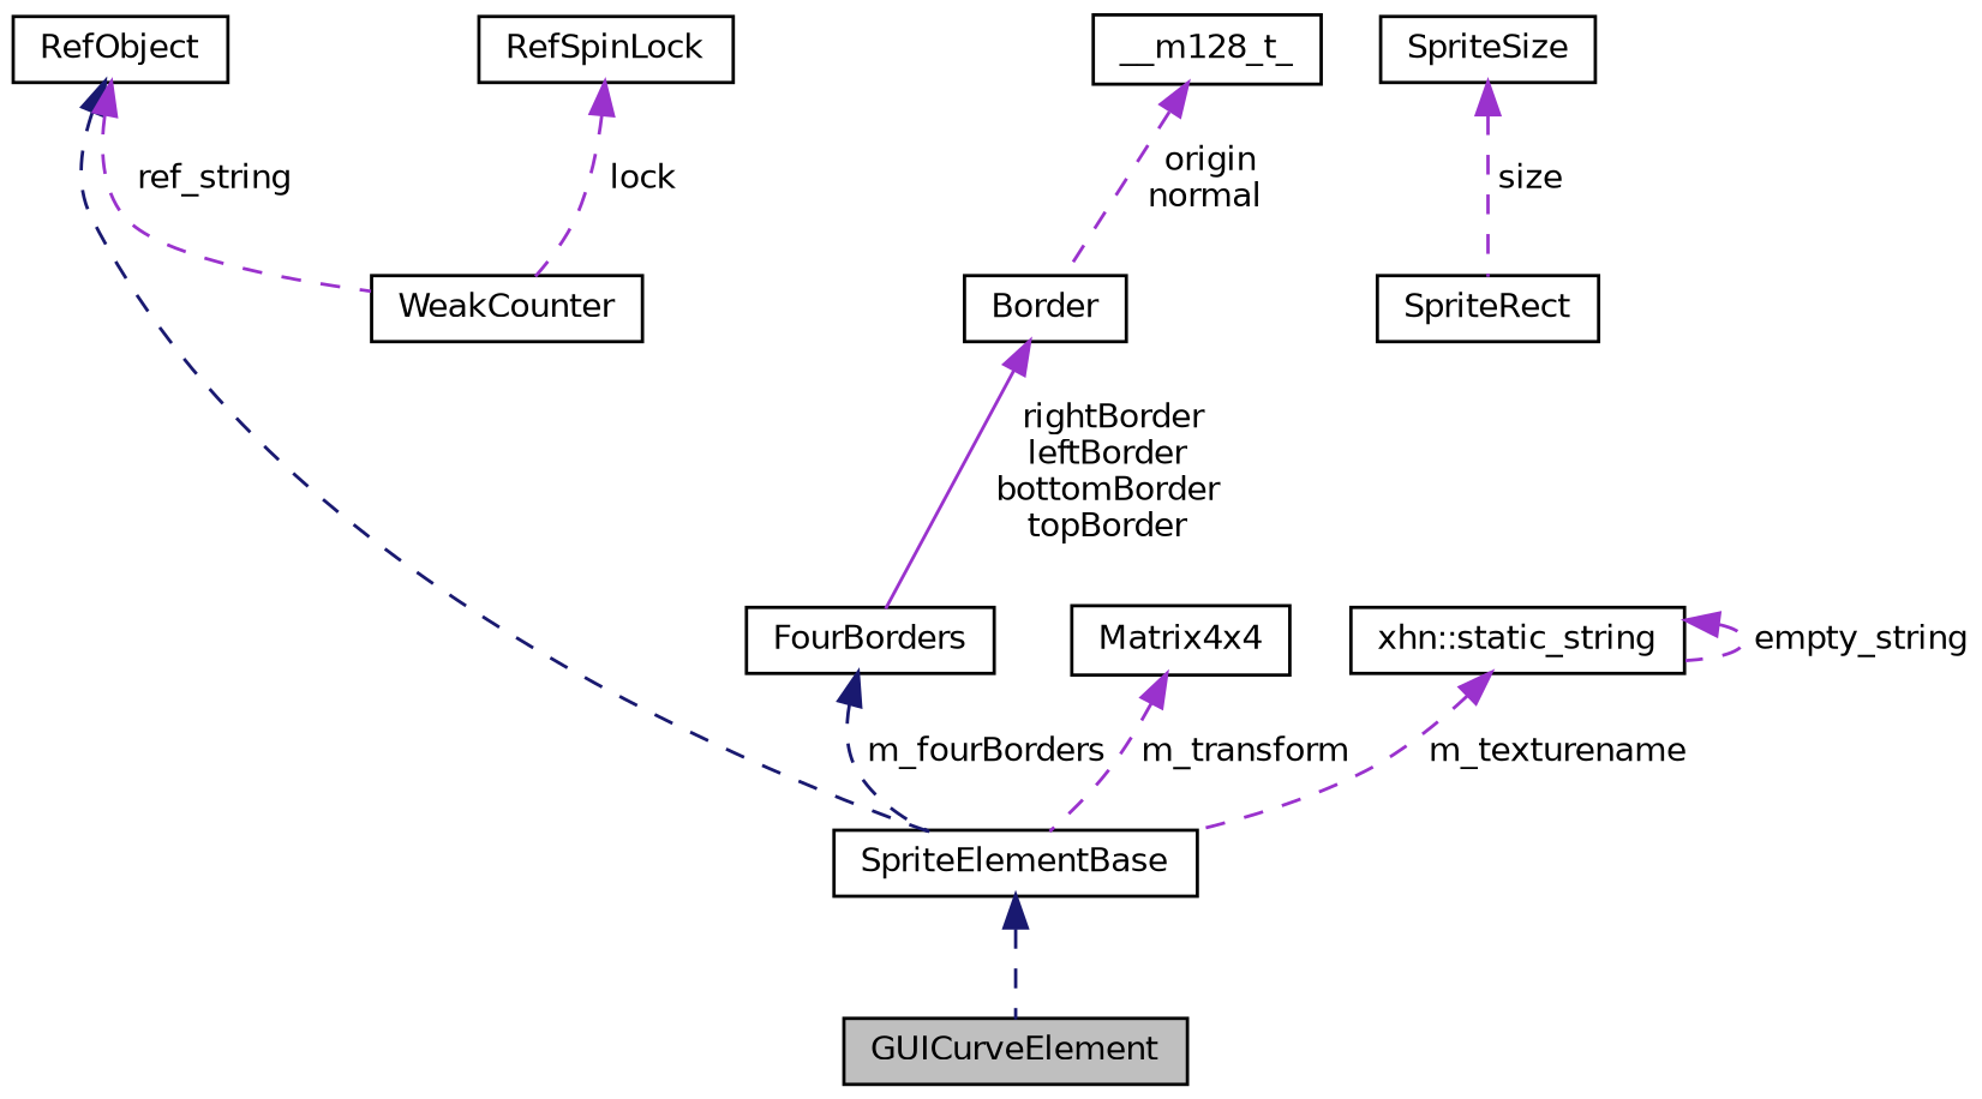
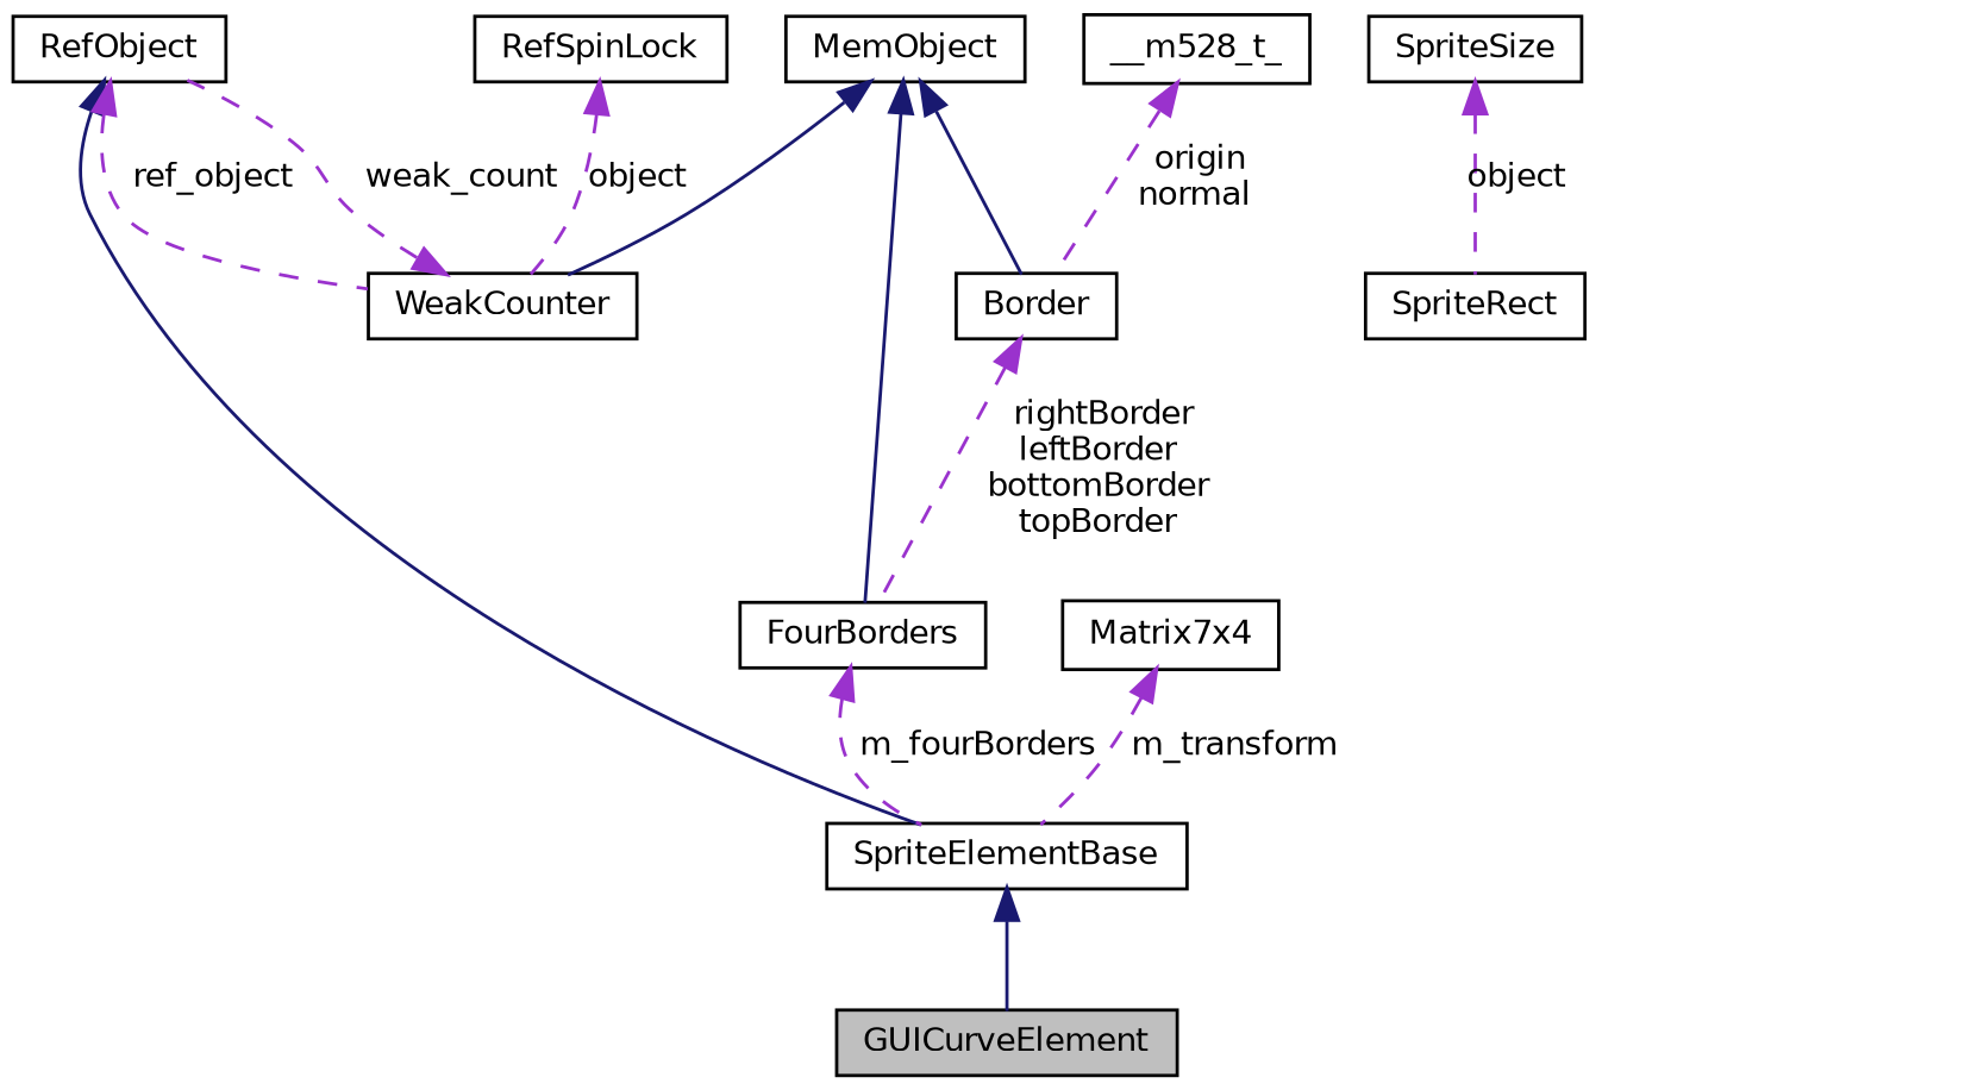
  digraph {
    node [color=black fillcolor=white fontname=Helvetica fontsize=10 shape=record style=filled]
    edge [color=darkorchid3 dir=back fontname=Helvetica fontsize=10 labelfontname=Helvetica labelfontsize=10 style=dashed]
    n1 [fillcolor=grey75 fontcolor=black height=0.2 label=GUICurveElement width=0.4]
    n2 [height=0.2 label=SpriteElementBase width=0.4]
    n3 [height=0.2 label=RefObject width=0.4]
    n4 [height=0.2 label=WeakCounter width=0.4]
+   n5 [height=0.2 label=MemObject width=0.4]
    n6 [height=0.2 label=FourBorders width=0.4]
    n7 [height=0.2 label=Border width=0.4]
    n8 [height=0.2 label=RefSpinLock width=0.4]
-   n9 [height=0.2 label=__m128_t_ width=0.4]
-   n10 [height=0.2 label=Matrix4x4 width=0.4]
-   n11 [height=0.2 label="xhn::static_string" width=0.4]
+   n9 [height=0.2 label=__m528_t_ width=0.4]
+   n10 [height=0.2 label=Matrix7x4 width=0.4]
    n12 [height=0.2 label=SpriteRect width=0.4]
    n13 [height=0.2 label=SpriteSize width=0.4]
-   n2 -> n1 [color=midnightblue]
-   n3 -> n2 [color=midnightblue]
-   n3 -> n4 [label=" ref_string"]
-   n6 -> n2 [color=midnightblue label=" m_fourBorders"]
-   n7 -> n6 [label=" rightBorder\nleftBorder\nbottomBorder\ntopBorder" style=solid]
-   n8 -> n4 [label=" lock"]
+   n2 -> n1 [color=midnightblue style=solid]
+   n3 -> n2 [color=midnightblue style=solid]
+   n3 -> n4 [label=" ref_object"]
+   n4 -> n3 [label=" weak_count"]
+   n5 -> n4 [color=midnightblue style=solid]
+   n5 -> n6 [color=midnightblue style=solid]
+   n5 -> n7 [color=midnightblue style=solid]
+   n6 -> n2 [label=" m_fourBorders"]
+   n7 -> n6 [label=" rightBorder\nleftBorder\nbottomBorder\ntopBorder"]
+   n8 -> n4 [label=" object"]
    n9 -> n7 [label=" origin\nnormal"]
    n10 -> n2 [label=" m_transform"]
-   n11 -> n2 [label=" m_texturename"]
-   n11 -> n11 [label=" empty_string"]
-   n13 -> n12 [label=" size"]
+   n13 -> n12 [label=" object"]
  }
